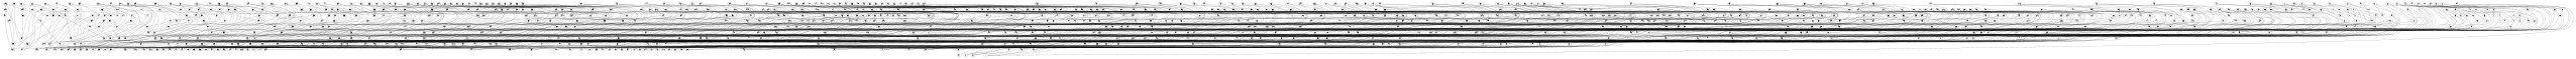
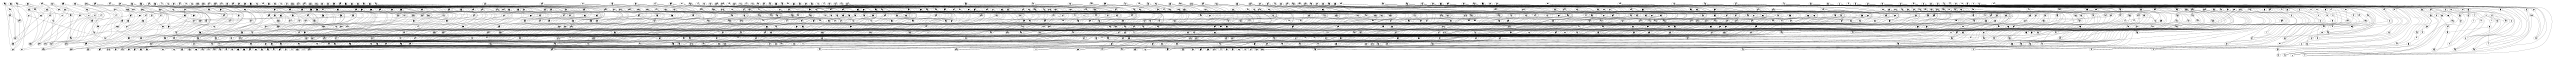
  strict graph {
    node [weight=0]
    edge [weight=0]
    263
    262
    258
    310
    315
    897
    896
    829
    825
    820
    141
    136
    196
    197
    201
    502
    503
    145
    192
    394
    390
    200
    541
    537
    548
    540
    552
    536
    549
    513
    112
    117
    113
    225
    706
    703
    707
    633
    702
    628
    717
    632
    963
    629
    714
    715
    576
    509
    504
    690
    508
    505
    695
    691
    569
    592
    194
    199
    147
    195
    198
    142
    146
    190
    191
    757
    728
    752
    756
    729
    725
    753
    858
    854
    761
    748
    855
    851
    522
    523
    524
    525
    115
    528
    521
    114
    919
    918
    914
    883
    921
    915
    742
    743
    747
    864
    782
    738
    783
    840
    735
    739
    255
    253
    254
    251
    252
    243
    334
    250
    249
    332
    238
    247
    248
    574
    712
    575
    571
    499
    498
    664
    494
    591
    665
    774
    610
    544
    529
    533
    545
    532
    956
    677
    957
    779
    676
    672
    960
    943
    778
    627
    961
    942
    947
    802
    391
    386
    450
    395
    397
    392
    396
    401
    448
    449
    452
    97
    111
    95
    99
    109
    91
    101
    107
    87
    19
    18
    22
    14
    86
    771
    841
    922
    770
    630
    635
    631
    606
    634
    626
    704
    607
    639
    609
    594
    787
    836
    786
    837
    790
    814
    791
    596
    597
    608
    572
    595
    570
    885
    884
    881
    920
    880
    916
    849
    917
    852
    281
    284
    268
    280
    269
    270
    297
    271
    296
    643
    615
    638
    642
    618
    614
    650
    673
    669
    764
    721
    805
    765
    720
    724
    804
    818
    846
    760
    944
    780
    801
    823
    226
    346
    224
    227
    347
    343
    344
    354
    345
    341
    36
    41
    37
    33
    40
    24
    32
    28
    53
    25
    29
    45
    265
    264
    304
    260
    285
    309
    305
    261
    289
    288
    292
    148
    153
    149
    144
    188
    193
    189
    445
    444
    593
    776
    666
    501
    667
    496
    500
    688
    689
    693
    507
    506
    373
    472
    372
    376
    811
    794
    810
    806
    547
    586
    546
    511
    582
    551
    888
    893
    889
    877
    873
    817
    876
    872
    745
    744
    740
    784
    866
    785
    867
    76
    81
    77
    102
    694
    556
    699
    557
    568
    641
    640
    621
    636
    620
    624
    637
    604
    617
    678
    625
    601
    865
    905
    904
    737
    736
    928
    733
    749
    929
    925
    924
    356
    361
    357
    337
    352
    340
    684
    685
    681
    680
    781
    958
    590
    932
    933
    527
    530
    526
    542
    121
    531
    543
    120
    534
    308
    313
    246
    510
    583
    512
    585
    584
    244
    245
    272
    257
    256
    312
    759
    722
    758
    754
    723
    719
    763
    755
    212
    169
    213
    173
    164
    168
    378
    172
    478
    170
    474
    177
    853
    856
    857
    750
    319
    323
    318
    314
    322
    732
    862
    179
    178
    163
    174
    183
    158
    175
    420
    488
    381
    266
    267
    287
    306
    143
    138
    139
    202
    134
    892
    821
    157
    152
    180
    156
    490
    185
    181
    491
    410
    110
    65
    108
    96
    64
    92
    106
    98
    93
    60
    73
    44
    49
    72
    52
    57
    273
    276
    275
    293
    277
    300
    558
    587
    559
    320
    603
    602
    605
    599
    470
    471
    459
    371
    466
    458
    370
    467
    455
    220
    75
    70
    74
    50
    71
    79
    51
    66
    105
    368
    353
    365
    239
    130
    131
    623
    116
    229
    232
    204
    133
    209
    205
    208
    167
    162
    166
    480
    171
    485
    481
    240
    124
    241
    233
    237
    69
    68
    326
    327
    331
-   564
    42
    47
    55
    43
    34
    54
    236
    316
    317
    137
    132
    567
    908
    913
    909
    912
    374
    375
    217
    516
    517
    514
    520
    407
    434
    402
    406
    431
    411
    462
    379
    463
    422
    696
    207
    206
    388
    457
    460
    456
    652
    661
    644
    653
    663
    223
    222
    219
    221
    218
    588
    589
    882
    879
    878
    890
    895
    891
    429
    432
    428
    433
    413
    417
    408
    412
    859
    799
    n605 [label=998]
    573
    104
    338
    234
    339
    335
    235
    358
    362
    242
    122
    950
    954
    951
    939
    938
    718
    464
    465
    469
    424
    468
    484
    489
    425
    813
    812
    796
    808
    495
    887
    886
    231
    230
    118
    160
    165
    482
    161
    483
    734
    731
    930
    730
    35
    38
    30
    797
    792
    826
    831
    827
    899
    349
    351
    348
    364
    366
    311
    330
    816
    803
    762
    539
    538
    535
    515
    550
    518
    129
    660
    649
    657
    648
    656
    935
    934
    863
    911
    78
    83
    103
    931
    619
    622
    62
    3
    63
    2
    259
    274
    577
    580
    581
    713
    708
    668
    775
    894
    898
    871
    809
    674
    679
    675
    670
    830
    793
    835
    834
    902
    907
    843
    903
    838
    839
    789
    6
    11
    7
    10
    15
    126
    127
    398
    282
    283
    299
    286
    800
    367
    363
    369
    182
    187
    159
    486
    487
    151
    150
    155
    154
    186
    39
    26
    751
    746
    216
    307
    211
    298
    290
    303
    291
    294
    711
    710
    966
    687
    686
    89
    84
    88
    959
    945
    962
    416
    421
    476
    477
    475
    662
    20
    21
    17
    8
    16
    58
    59
    874
    906
    875
    861
    860
    870
    807
    80
    85
    100
    135
    842
    12
    13
    46
    561
    560
    321
    128
    453
    654
    479
    655
    946
    492
    493
    497
    692
    698
    554
    563
    555
    324
    562
    949
    948
    953
    847
    850
    441
    440
    405
    437
    419
    414
    415
    123
    329
    400
    824
    795
    48
    61
    952
    955
    941
    937
    940
    461
    616
    671
    613
    612
    600
    848
    845
    67
    94
    683
    682
    697
    210
    384
    228
    336
    333
    360
    773
    768
    772
    769
    565
    435
    438
    403
    439
    5
    4
    56
    9
    1
    215
    214
    380
    377
    900
    901
    868
    295
    278
    82
    350
    355
    359
    651
    598
    409
    404
    436
    844
    658
    647
    659
    727
    726
    473
    279
    302
    328
    90
    553
    31
    923
    926
    716
    705
    578
    579
    832
    833
    566
    23
    389
    777
    701
    700
    819
    443
    442
    446
    399
    447
    828
    176
    184
    385
    454
    451
    387
    393
    910
    815
    788
    869
    766
    767
    741
    125
    427
    426
    430
    519
    27
    967
    383
    382
    119
    646
    611
    342
    325
    965
    964
    0
    936
    423
    927
    301
    709
    822
    203
    645
    263 -- 262
    263 -- 258
    263 -- 310
    310 -- 315
    897 -- 896
    897 -- 829
    897 -- 825
    825 -- 820
    141 -- 136
    141 -- 196
    196 -- 197
    196 -- 201
    197 -- 192
    197 -- 394
    201 -- 390
    201 -- 200
    502 -- 503
    503 -- 498
    145 -- 192
    394 -- 395
    390 -- 395
    541 -- 537
    541 -- 548
    541 -- 540
    537 -- 552
    537 -- 536
    548 -- 549
    549 -- 513
    112 -- 117
    112 -- 113
    112 -- 225
    706 -- 703
    706 -- 707
    706 -- 633
    703 -- 702
    703 -- 628
    707 -- 717
    633 -- 628
    633 -- 632
    702 -- 963
    628 -- 629
    963 -- 966
    714 -- 717
    714 -- 715
    714 -- 576
    509 -- 504
    509 -- 690
    509 -- 508
    504 -- 505
    690 -- 695
    690 -- 691
    508 -- 569
    505 -- 592
    691 -- 592
    194 -- 199
    194 -- 147
    194 -- 195
    199 -- 198
    147 -- 142
    147 -- 146
    195 -- 190
    142 -- 504
    190 -- 191
    757 -- 728
    757 -- 752
    757 -- 756
    728 -- 729
    728 -- 725
    752 -- 753
    752 -- 858
    756 -- 854
    756 -- 761
    753 -- 748
    858 -- 855
    854 -- 855
    854 -- 851
    748 -- 862
    851 -- 921
    522 -- 113
    522 -- 523
    522 -- 524
    524 -- 525
    524 -- 115
    525 -- 528
    525 -- 521
    115 -- 113
    115 -- 114
    521 -- 545
    521 -- 520
    114 -- 227
    919 -- 855
    919 -- 918
    919 -- 914
    918 -- 883
    918 -- 921
    914 -- 915
    742 -- 743
    742 -- 747
    742 -- 864
    743 -- 782
    743 -- 738
    782 -- 783
    782 -- 840
    738 -- 735
    738 -- 739
    783 -- 771
    840 -- 841
    739 -- 922
    739 -- 770
    255 -- 253
    255 -- 254
    255 -- 251
    253 -- 252
    254 -- 243
    254 -- 334
    251 -- 250
    251 -- 249
    334 -- 332
    250 -- 238
    250 -- 247
    249 -- 253
    249 -- 248
    332 -- 252
    247 -- 246
    247 -- 318
    248 -- 245
    574 -- 712
    574 -- 575
    574 -- 571
    499 -- 498
    499 -- 664
    499 -- 494
    664 -- 591
    664 -- 665
    591 -- 774
    665 -- 610
    544 -- 529
    544 -- 533
    544 -- 545
    529 -- 528
    529 -- 532
    533 -- 536
    545 -- 540
    532 -- 533
    956 -- 677
    956 -- 957
    956 -- 779
    677 -- 676
    677 -- 672
    957 -- 960
    957 -- 943
    779 -- 778
    676 -- 627
    960 -- 961
    943 -- 942
    943 -- 947
    778 -- 802
    627 -- 626
    627 -- 623
    942 -- 718
    947 -- 960
    947 -- 946
    391 -- 390
    391 -- 386
    391 -- 450
    397 -- 392
    397 -- 396
    396 -- 199
    396 -- 401
    448 -- 449
    449 -- 452
    97 -- 111
    97 -- 95
    97 -- 99
    111 -- 109
    99 -- 91
    99 -- 101
    109 -- 107
    101 -- 87
    87 -- 86
    19 -- 18
    19 -- 22
    19 -- 14
    18 -- 86
    86 -- 91
    770 -- 771
    630 -- 635
    630 -- 631
    630 -- 606
    635 -- 634
    631 -- 626
    631 -- 704
    606 -- 607
    634 -- 639
    607 -- 609
    607 -- 594
    609 -- 608
    787 -- 783
    787 -- 836
    787 -- 786
    836 -- 841
    836 -- 837
    786 -- 790
    786 -- 814
    790 -- 791
    596 -- 707
    596 -- 609
    596 -- 597
    597 -- 572
    597 -- 595
    608 -- 632
    572 -- 717
    595 -- 594
    595 -- 570
    570 -- 571
    885 -- 884
    885 -- 881
    885 -- 920
    881 -- 880
    881 -- 916
    920 -- 916
    920 -- 849
    916 -- 917
    849 -- 852
    281 -- 284
    281 -- 268
    281 -- 280
    268 -- 269
    268 -- 270
    280 -- 297
    269 -- 271
    270 -- 271
    297 -- 284
    297 -- 296
    643 -- 615
    643 -- 638
    643 -- 642
    615 -- 618
    615 -- 614
    638 -- 639
    642 -- 650
    618 -- 673
    614 -- 669
    673 -- 672
    669 -- 665
    764 -- 721
    764 -- 805
    764 -- 765
    721 -- 720
    721 -- 724
    805 -- 804
    805 -- 818
    765 -- 846
    765 -- 760
    720 -- 944
    724 -- 725
    724 -- 761
    804 -- 780
    804 -- 801
    818 -- 823
    760 -- 761
    226 -- 346
    226 -- 224
    226 -- 227
    346 -- 347
    346 -- 343
    224 -- 225
    224 -- 344
    343 -- 354
    344 -- 345
    344 -- 341
    354 -- 359
    345 -- 347
    341 -- 352
    36 -- 41
    36 -- 37
    36 -- 33
    41 -- 40
    37 -- 24
    33 -- 32
    33 -- 28
    40 -- 53
    24 -- 25
    24 -- 29
    32 -- 45
    53 -- 52
    29 -- 28
    45 -- 40
    265 -- 264
    265 -- 304
    265 -- 260
    264 -- 269
    264 -- 285
    304 -- 309
    304 -- 305
    260 -- 261
    260 -- 289
    285 -- 284
    285 -- 288
    289 -- 288
    289 -- 292
    288 -- 296
    292 -- 293
    148 -- 494
    148 -- 153
    148 -- 149
    149 -- 144
    149 -- 188
    144 -- 145
    144 -- 498
    188 -- 193
    188 -- 189
    193 -- 192
    193 -- 398
    189 -- 402
    445 -- 448
    445 -- 444
    444 -- 401
    593 -- 592
    593 -- 776
    593 -- 666
    666 -- 501
    666 -- 667
    501 -- 496
    501 -- 500
    500 -- 505
    500 -- 146
    688 -- 689
    688 -- 693
    688 -- 507
    507 -- 502
    507 -- 506
    506 -- 136
    373 -- 472
    373 -- 372
    373 -- 376
    811 -- 794
    811 -- 810
    811 -- 806
    810 -- 814
    547 -- 586
    547 -- 546
    547 -- 511
    586 -- 582
    546 -- 551
    888 -- 893
    888 -- 889
    888 -- 877
    893 -- 873
    889 -- 884
    889 -- 817
    877 -- 880
    873 -- 876
    873 -- 872
    876 -- 877
    745 -- 744
    745 -- 740
    745 -- 784
    744 -- 866
    784 -- 785
    866 -- 867
    76 -- 32
    76 -- 81
    76 -- 77
    81 -- 102
    694 -- 695
    694 -- 556
    694 -- 699
    556 -- 557
    699 -- 568
    568 -- 569
    641 -- 640
    641 -- 621
    641 -- 636
    621 -- 620
    621 -- 624
    636 -- 637
    636 -- 604
    620 -- 617
    624 -- 678
    624 -- 625
    637 -- 632
    604 -- 601
    678 -- 629
    625 -- 629
    625 -- 637
    865 -- 864
    865 -- 840
    865 -- 905
    905 -- 904
    904 -- 872
    737 -- 740
    737 -- 736
    737 -- 928
    736 -- 733
    736 -- 749
    928 -- 929
    928 -- 925
    749 -- 748
    749 -- 744
    925 -- 924
    356 -- 361
    356 -- 357
    356 -- 337
    357 -- 352
    337 -- 340
    340 -- 341
    684 -- 689
    684 -- 685
    684 -- 681
    681 -- 680
    781 -- 720
    781 -- 780
    781 -- 958
    590 -- 503
    590 -- 591
    590 -- 689
    932 -- 733
    932 -- 929
    932 -- 933
    527 -- 530
    527 -- 526
    527 -- 542
    530 -- 121
    530 -- 531
    526 -- 117
    526 -- 523
    542 -- 531
    542 -- 543
    121 -- 120
    531 -- 534
    308 -- 309
    308 -- 261
    308 -- 313
    308 -- 246
    510 -- 511
    510 -- 583
    510 -- 512
    583 -- 582
    583 -- 585
    512 -- 513
    512 -- 585
    585 -- 584
    244 -- 245
    244 -- 272
    272 -- 257
    257 -- 256
    257 -- 312
    256 -- 261
    256 -- 293
    312 -- 313
    759 -- 722
    759 -- 758
    759 -- 754
    722 -- 723
    722 -- 719
    758 -- 763
    754 -- 852
    754 -- 755
    212 -- 169
    212 -- 213
    212 -- 173
    169 -- 164
    169 -- 168
    213 -- 378
    173 -- 172
    164 -- 478
    168 -- 170
    168 -- 474
    172 -- 177
    478 -- 483
    170 -- 171
    853 -- 917
    853 -- 852
    853 -- 856
    856 -- 857
    856 -- 750
    750 -- 755
    319 -- 323
    319 -- 318
    319 -- 314
    323 -- 322
    318 -- 238
    314 -- 315
    732 -- 729
    732 -- 753
    732 -- 733
    179 -- 178
    179 -- 163
    179 -- 174
    178 -- 183
    163 -- 158
    174 -- 175
    174 -- 420
    158 -- 488
    420 -- 381
    266 -- 271
    266 -- 267
    266 -- 287
    267 -- 262
    267 -- 306
    143 -- 198
    143 -- 142
    143 -- 138
    138 -- 508
    138 -- 139
    139 -- 202
    139 -- 134
    134 -- 569
    892 -- 896
    892 -- 893
    892 -- 821
    821 -- 820
    157 -- 152
    157 -- 180
    157 -- 156
    152 -- 153
    152 -- 490
    180 -- 185
    180 -- 181
    490 -- 491
    181 -- 410
    410 -- 411
    110 -- 65
    110 -- 108
    110 -- 96
    65 -- 64
    65 -- 92
    108 -- 106
    96 -- 98
    96 -- 93
    64 -- 60
    92 -- 93
    106 -- 73
    44 -- 45
    44 -- 49
    44 -- 72
    49 -- 52
    72 -- 77
    72 -- 73
    52 -- 57
    273 -- 272
    273 -- 276
    273 -- 275
    276 -- 293
    276 -- 277
    277 -- 300
    558 -- 551
    558 -- 587
    558 -- 559
    587 -- 586
    559 -- 320
    603 -- 606
    603 -- 602
    603 -- 605
    602 -- 634
    602 -- 599
    605 -- 608
    605 -- 604
    599 -- 601
    470 -- 471
    470 -- 459
    470 -- 371
    471 -- 466
    459 -- 458
    371 -- 370
    466 -- 467
    458 -- 455
    370 -- 220
    220 -- 208
    75 -- 107
    75 -- 70
    75 -- 74
    70 -- 50
    70 -- 71
    74 -- 79
    50 -- 51
    71 -- 109
    71 -- 66
    79 -- 105
    105 -- 107
    105 -- 103
    368 -- 357
    368 -- 353
    368 -- 365
    353 -- 352
    365 -- 361
    239 -- 243
    239 -- 238
    239 -- 130
    130 -- 323
    130 -- 131
    131 -- 552
    623 -- 635
    116 -- 117
    116 -- 121
    116 -- 229
    229 -- 232
    204 -- 133
    204 -- 209
    204 -- 205
    209 -- 305
    209 -- 208
    205 -- 200
    205 -- 386
    167 -- 175
    167 -- 162
    167 -- 166
    162 -- 163
    166 -- 480
    166 -- 171
    480 -- 485
    480 -- 481
    240 -- 124
    240 -- 241
    240 -- 233
    241 -- 252
    241 -- 237
    233 -- 120
    233 -- 232
    69 -- 108
    69 -- 64
    69 -- 68
    68 -- 73
    326 -- 557
    326 -- 327
    326 -- 331
    327 -- 315
    327 -- 322
-   331 -- 564
-   564 -- 557
    42 -- 47
    42 -- 55
    42 -- 43
    47 -- 34
    55 -- 54
    54 -- 51
    236 -- 248
    236 -- 237
    236 -- 316
    316 -- 245
    316 -- 317
    317 -- 312
    137 -- 136
    137 -- 200
    137 -- 132
    132 -- 133
    132 -- 567
    567 -- 506
    908 -- 876
    908 -- 913
    908 -- 909
    913 -- 857
    913 -- 912
    909 -- 904
    912 -- 880
    912 -- 917
    374 -- 371
    374 -- 375
    374 -- 217
    375 -- 378
    375 -- 466
    516 -- 513
    516 -- 517
    516 -- 514
    517 -- 540
    517 -- 520
    514 -- 511
    407 -- 434
    407 -- 402
    407 -- 406
    434 -- 431
    406 -- 185
    406 -- 411
    462 -- 467
    462 -- 379
    462 -- 463
    379 -- 378
    463 -- 422
    696 -- 693
    696 -- 681
    696 -- 587
    207 -- 202
    207 -- 206
    207 -- 388
    457 -- 460
    457 -- 456
    652 -- 661
    652 -- 644
    652 -- 653
    661 -- 663
    223 -- 222
    223 -- 219
    223 -- 221
    222 -- 372
    219 -- 376
    219 -- 218
    221 -- 220
    221 -- 217
    588 -- 549
    588 -- 584
    588 -- 589
    882 -- 914
    882 -- 883
    882 -- 879
    879 -- 878
    879 -- 890
    890 -- 895
    890 -- 891
    429 -- 432
    429 -- 428
    432 -- 433
    432 -- 413
    428 -- 417
    413 -- 408
    413 -- 412
    412 -- 183
    412 -- 417
    859 -- 858
    859 -- 915
    859 -- 862
    799 -- 820
    799 -- 802
    799 -- n605
    n605 -- 794
    n605 -- 806
    573 -- 576
    573 -- 571
    573 -- 572
    104 -- 77
    104 -- 102
    104 -- 106
    338 -- 234
    338 -- 339
    338 -- 335
    234 -- 235
    339 -- 358
    335 -- 334
    335 -- 362
    235 -- 242
    235 -- 122
    242 -- 243
    950 -- 954
    950 -- 951
    950 -- 939
    939 -- 942
    939 -- 938
    938 -- 723
    718 -- 779
    718 -- 719
    464 -- 381
    464 -- 465
    464 -- 469
    465 -- 424
    469 -- 468
    484 -- 162
    484 -- 485
    484 -- 489
    489 -- 488
    425 -- 428
    425 -- 424
    813 -- 812
    813 -- 796
    813 -- 808
    495 -- 494
    495 -- 610
    495 -- 490
    887 -- 883
    887 -- 921
    887 -- 886
    886 -- 891
    231 -- 234
    231 -- 230
    231 -- 118
    230 -- 227
    160 -- 165
    160 -- 482
    160 -- 161
    165 -- 173
    165 -- 164
    482 -- 483
    161 -- 177
    161 -- 156
    734 -- 747
    734 -- 735
    734 -- 731
    731 -- 930
    731 -- 730
    35 -- 34
    35 -- 38
    35 -- 30
    38 -- 43
    797 -- 796
    797 -- 792
    797 -- 826
    826 -- 831
    826 -- 827
    831 -- 899
    899 -- 827
    349 -- 351
    349 -- 348
    349 -- 364
    348 -- 345
    348 -- 353
    364 -- 365
    364 -- 366
    366 -- 351
    311 -- 310
    311 -- 306
    311 -- 330
    330 -- 331
    816 -- 817
    816 -- 821
    816 -- 803
    803 -- 802
    803 -- 762
    762 -- 719
    762 -- 763
    539 -- 546
    539 -- 538
    539 -- 535
    538 -- 543
    538 -- 515
    535 -- 534
    535 -- 550
    515 -- 514
    515 -- 518
    550 -- 551
    550 -- 129
    518 -- 520
    129 -- 124
    660 -- 661
    660 -- 649
    660 -- 657
    649 -- 644
    649 -- 648
    657 -- 489
    657 -- 656
    656 -- 485
    656 -- 481
    935 -- 954
    935 -- 938
    935 -- 934
    863 -- 866
    863 -- 862
    863 -- 911
    78 -- 79
    78 -- 34
    78 -- 83
    83 -- 103
    103 -- 101
    931 -- 954
    931 -- 930
    931 -- 934
    619 -- 639
    619 -- 618
    619 -- 622
    622 -- 676
    622 -- 623
    62 -- 66
    62 -- 3
    62 -- 63
    3 -- 2
    63 -- 50
    259 -- 258
    259 -- 314
    259 -- 274
    274 -- 246
    274 -- 275
    577 -- 576
    577 -- 575
    577 -- 580
    580 -- 581
    581 -- 584
    713 -- 712
    713 -- 680
    713 -- 708
    708 -- 685
    668 -- 673
    668 -- 669
    668 -- 775
    775 -- 774
    775 -- 810
    894 -- 823
    894 -- 895
    894 -- 898
    898 -- 899
    898 -- 871
    809 -- 780
    809 -- 808
    809 -- 674
    674 -- 679
    674 -- 675
    679 -- 678
    679 -- 958
    675 -- 620
    675 -- 670
    830 -- 831
    830 -- 793
    830 -- 835
    793 -- 792
    793 -- 834
    835 -- 834
    902 -- 907
    902 -- 843
    902 -- 903
    907 -- 867
    843 -- 838
    903 -- 839
    838 -- 789
    839 -- 834
    839 -- 838
    789 -- 785
    6 -- 3
    6 -- 11
    6 -- 7
    11 -- 10
    10 -- 15
    15 -- 14
    15 -- 2
    126 -- 131
    126 -- 242
    126 -- 127
    127 -- 536
    127 -- 122
    282 -- 280
    282 -- 283
    282 -- 299
    283 -- 270
    283 -- 286
    299 -- 286
    286 -- 287
    800 -- 801
    800 -- 796
    800 -- 808
    367 -- 366
    367 -- 363
    367 -- 369
    363 -- 358
    363 -- 362
    182 -- 183
    182 -- 187
    182 -- 159
    187 -- 408
    159 -- 158
    486 -- 156
    486 -- 491
    486 -- 487
    487 -- 482
    151 -- 146
    151 -- 190
    151 -- 150
    150 -- 496
    150 -- 155
    155 -- 154
    155 -- 186
    154 -- 159
    186 -- 191
    186 -- 187
    39 -- 38
    39 -- 26
    751 -- 750
    751 -- 730
    751 -- 746
    746 -- 747
    216 -- 213
    216 -- 217
    216 -- 218
    307 -- 305
    307 -- 306
    307 -- 211
    211 -- 206
    298 -- 299
    298 -- 290
    298 -- 303
    290 -- 287
    290 -- 291
    291 -- 262
    291 -- 294
    294 -- 303
    711 -- 702
    711 -- 710
    711 -- 966
    710 -- 715
    710 -- 687
    687 -- 686
    686 -- 691
    89 -- 98
    89 -- 84
    89 -- 88
    88 -- 93
    959 -- 958
    959 -- 945
    959 -- 962
    945 -- 944
    962 -- 963
    416 -- 178
    416 -- 417
    416 -- 421
    421 -- 420
    421 -- 424
    476 -- 170
    476 -- 481
    476 -- 477
    477 -- 663
    477 -- 475
    475 -- 474
    475 -- 662
    662 -- 663
    20 -- 25
    20 -- 21
    20 -- 17
    21 -- 8
    17 -- 16
    16 -- 29
    16 -- 84
    58 -- 63
    58 -- 7
    58 -- 59
    59 -- 54
    874 -- 871
    874 -- 906
    874 -- 875
    906 -- 911
    906 -- 907
    875 -- 878
    875 -- 895
    861 -- 864
    861 -- 909
    861 -- 860
    860 -- 857
    860 -- 746
    870 -- 871
    870 -- 835
    870 -- 903
    807 -- 672
    807 -- 778
    807 -- 806
    80 -- 28
    80 -- 81
    80 -- 85
    85 -- 84
    85 -- 100
    100 -- 102
    100 -- 98
    135 -- 134
    135 -- 206
    135 -- 330
    842 -- 784
    842 -- 867
    842 -- 843
    12 -- 88
    12 -- 17
    12 -- 13
    13 -- 8
    46 -- 74
    46 -- 51
    46 -- 47
    561 -- 556
    561 -- 322
    561 -- 560
    560 -- 589
    321 -- 320
    321 -- 317
    321 -- 128
    128 -- 237
    128 -- 129
    453 -- 452
    453 -- 456
    654 -- 483
    654 -- 479
    654 -- 655
    479 -- 478
    479 -- 474
    655 -- 487
    946 -- 951
    492 -- 154
    492 -- 493
    492 -- 497
    493 -- 488
    493 -- 648
    497 -- 496
    692 -- 693
    692 -- 698
    692 -- 554
    698 -- 563
    554 -- 559
    554 -- 555
    555 -- 324
    555 -- 562
    562 -- 563
    562 -- 329
    949 -- 945
    949 -- 962
    949 -- 948
    948 -- 925
    948 -- 953
    953 -- 929
    847 -- 846
    847 -- 886
    847 -- 850
    850 -- 851
    850 -- 760
    441 -- 444
    441 -- 440
    440 -- 405
    440 -- 437
    419 -- 422
    419 -- 414
    414 -- 415
    415 -- 410
    123 -- 532
    123 -- 122
    123 -- 118
    329 -- 324
    400 -- 195
    400 -- 401
    400 -- 405
    824 -- 829
    824 -- 825
    824 -- 795
    795 -- 790
    795 -- 794
    48 -- 49
    48 -- 68
    48 -- 61
    61 -- 60
    952 -- 953
    952 -- 955
    952 -- 941
    955 -- 933
    955 -- 937
    941 -- 944
    941 -- 940
    940 -- 725
    940 -- 937
    461 -- 472
    461 -- 460
    616 -- 617
    616 -- 671
    616 -- 613
    671 -- 667
    671 -- 670
    613 -- 648
    613 -- 612
    612 -- 667
    612 -- 497
    600 -- 640
    600 -- 601
    600 -- 653
    848 -- 849
    848 -- 758
    848 -- 845
    845 -- 884
    67 -- 111
    67 -- 66
    67 -- 94
    94 -- 95
    94 -- 2
    683 -- 686
    683 -- 682
    683 -- 697
    682 -- 715
    682 -- 580
    697 -- 695
    697 -- 589
    210 -- 222
    210 -- 211
    210 -- 384
    228 -- 225
    228 -- 340
    228 -- 229
    336 -- 337
    336 -- 232
    336 -- 333
    333 -- 332
    333 -- 360
    360 -- 361
    360 -- 362
    773 -- 785
    773 -- 768
    773 -- 772
    768 -- 687
    768 -- 769
    769 -- 776
    565 -- 699
    565 -- 568
-   565 -- 564
    435 -- 434
    435 -- 438
    438 -- 403
    438 -- 439
    403 -- 402
    403 -- 398
    5 -- 4
    5 -- 56
    4 -- 9
    4 -- 1
    56 -- 57
    56 -- 61
    9 -- 8
    1 -- 60
    215 -- 218
    215 -- 214
    215 -- 380
    214 -- 175
    214 -- 171
    380 -- 381
    380 -- 377
    377 -- 376
    377 -- 468
    900 -- 841
    900 -- 905
    900 -- 901
    901 -- 837
    901 -- 868
    295 -- 258
    295 -- 294
    295 -- 278
    278 -- 275
    82 -- 87
    82 -- 30
    82 -- 83
    350 -- 347
    350 -- 351
    350 -- 355
    355 -- 354
    355 -- 369
    359 -- 358
    359 -- 369
    651 -- 650
    651 -- 653
    651 -- 598
    598 -- 638
    598 -- 599
    409 -- 408
    409 -- 404
    409 -- 436
    404 -- 191
    404 -- 405
    436 -- 433
    436 -- 437
    844 -- 817
    844 -- 763
    844 -- 845
    658 -- 655
    658 -- 647
    658 -- 659
    647 -- 642
    659 -- 650
    659 -- 662
    727 -- 730
    727 -- 934
    727 -- 726
    726 -- 723
    726 -- 755
    473 -- 472
    473 -- 468
    279 -- 277
    279 -- 278
    279 -- 302
    302 -- 300
    302 -- 303
    328 -- 309
    328 -- 133
    328 -- 329
    90 -- 95
    90 -- 91
    90 -- 14
    553 -- 548
    553 -- 552
    553 -- 560
    31 -- 18
    31 -- 30
    31 -- 26
    923 -- 922
    923 -- 946
    923 -- 926
    926 -- 735
    716 -- 712
    716 -- 570
    716 -- 705
    705 -- 704
    705 -- 594
    578 -- 575
    578 -- 680
    578 -- 579
    579 -- 582
    579 -- 581
    832 -- 837
    832 -- 791
    832 -- 833
    833 -- 868
    566 -- 567
    566 -- 698
    566 -- 563
    23 -- 22
    23 -- 10
    389 -- 388
    389 -- 456
    389 -- 384
    777 -- 776
    777 -- 812
    777 -- 670
    701 -- 626
    701 -- 704
    701 -- 700
    700 -- 961
    819 -- 818
    819 -- 846
    819 -- 891
    443 -- 442
    443 -- 446
    442 -- 439
    442 -- 399
    446 -- 395
    446 -- 447
    399 -- 394
    399 -- 398
    447 -- 450
    828 -- 829
    828 -- 791
    828 -- 833
    176 -- 177
    176 -- 181
    176 -- 414
    184 -- 153
    184 -- 189
    184 -- 185
    385 -- 372
    385 -- 460
    385 -- 384
    454 -- 455
    454 -- 451
    454 -- 387
    451 -- 450
    387 -- 386
    393 -- 392
    393 -- 448
    393 -- 452
    393 -- 388
    910 -- 915
    910 -- 878
    910 -- 911
    815 -- 812
    815 -- 769
    815 -- 788
    788 -- 792
    788 -- 789
    869 -- 896
    869 -- 872
    869 -- 868
    766 -- 771
    766 -- 685
    766 -- 767
    767 -- 774
    767 -- 814
    741 -- 740
    741 -- 924
    741 -- 772
    125 -- 120
    125 -- 534
    125 -- 124
    427 -- 426
    427 -- 430
    426 -- 415
    430 -- 431
    430 -- 411
    519 -- 523
    519 -- 543
    519 -- 518
    27 -- 22
    27 -- 26
    967 -- 924
    967 -- 966
    967 -- 772
    383 -- 458
    383 -- 370
    383 -- 382
    382 -- 208
    382 -- 387
    119 -- 528
    119 -- 114
    119 -- 118
    646 -- 491
    646 -- 647
    646 -- 611
    611 -- 610
    611 -- 614
    342 -- 343
    342 -- 339
    342 -- 230
    325 -- 313
    325 -- 320
    325 -- 324
    965 -- 922
    965 -- 770
    965 -- 964
    964 -- 961
    0 -- 92
    0 -- 13
    0 -- 1
    936 -- 729
    936 -- 933
    936 -- 937
    423 -- 422
    423 -- 426
    927 -- 951
    927 -- 930
    927 -- 926
    301 -- 296
    301 -- 292
    301 -- 300
    709 -- 708
    709 -- 700
    709 -- 964
    822 -- 801
    822 -- 823
    822 -- 827
    203 -- 198
    203 -- 392
    203 -- 202
    645 -- 640
    645 -- 617
    645 -- 644
  }
